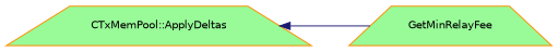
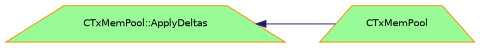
  digraph {
    rankdir=LR
    node [color=darkorange fillcolor=palegreen fontname=Helvetica fontsize=10 shape=trapezium style=filled]
    n1 [fontcolor=black height=0.2 label="CTxMemPool::ApplyDeltas" width=0.4]
-   n2 [height=0.2 label=GetMinRelayFee width=0.4]
+   n2 [height=0.2 label=CTxMemPool width=0.4]
    n1 -> n2 [color=midnightblue dir=back fontname=Helvetica fontsize=10 labelfontname=Helvetica labelfontsize=10 style=solid]
  }
